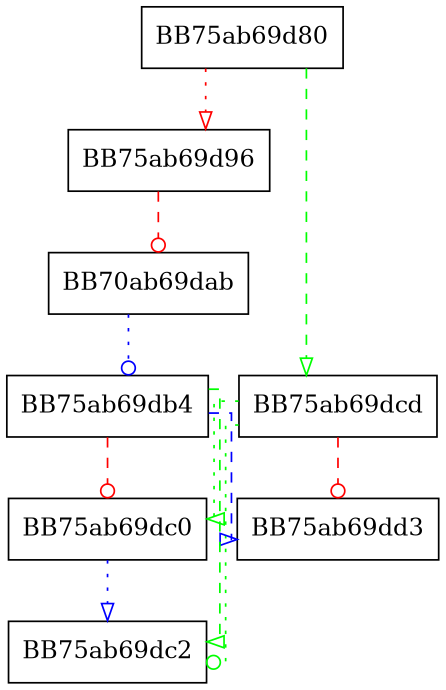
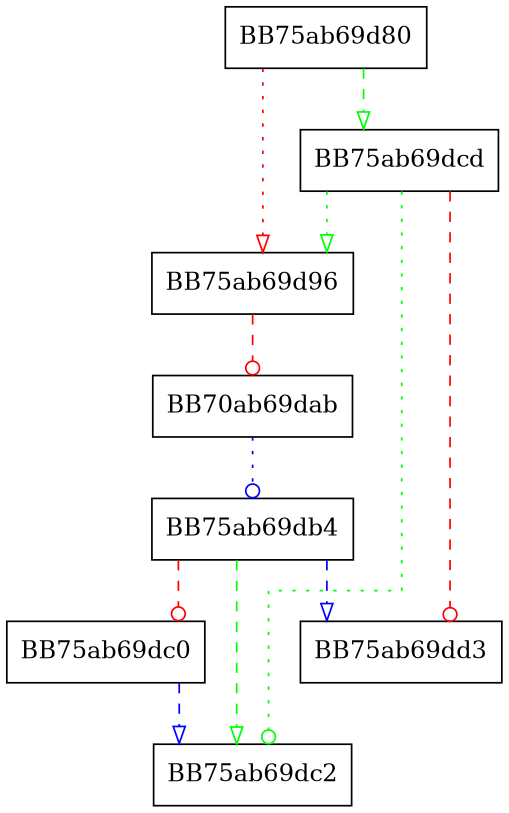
  digraph {
    fontname="DejaVu Serif"
    splines=ortho
    node [fontname="DejaVu Serif" shape=box]
    edge [arrowhead=onormal color=green fontname="DejaVu Serif" style=dashed]
    BB75ab69d80
    BB75ab69dcd
    BB75ab69d96
    BB75ab69dc0
    BB75ab69dd3
    BB75ab69dc2
    n7 [label=BB70ab69dab]
    BB75ab69db4
    BB75ab69d80 -> BB75ab69dcd
    BB75ab69d80 -> BB75ab69d96 [color=red style=dotted]
-   BB75ab69dcd -> BB75ab69dc0 [style=dotted]
+   BB75ab69dcd -> BB75ab69d96 [style=dotted]
    BB75ab69dcd -> BB75ab69dd3 [arrowhead=odot color=red]
    BB75ab69dcd -> BB75ab69dc2 [arrowhead=odot style=dotted]
    BB75ab69d96 -> n7 [arrowhead=odot color=red]
-   BB75ab69dc0 -> BB75ab69dc2 [color=blue style=dotted]
+   BB75ab69dc0 -> BB75ab69dc2 [color=blue]
    n7 -> BB75ab69db4 [arrowhead=odot color=blue style=dotted]
    BB75ab69db4 -> BB75ab69dc0 [arrowhead=odot color=red]
    BB75ab69db4 -> BB75ab69dd3 [color=blue]
    BB75ab69db4 -> BB75ab69dc2
  }
